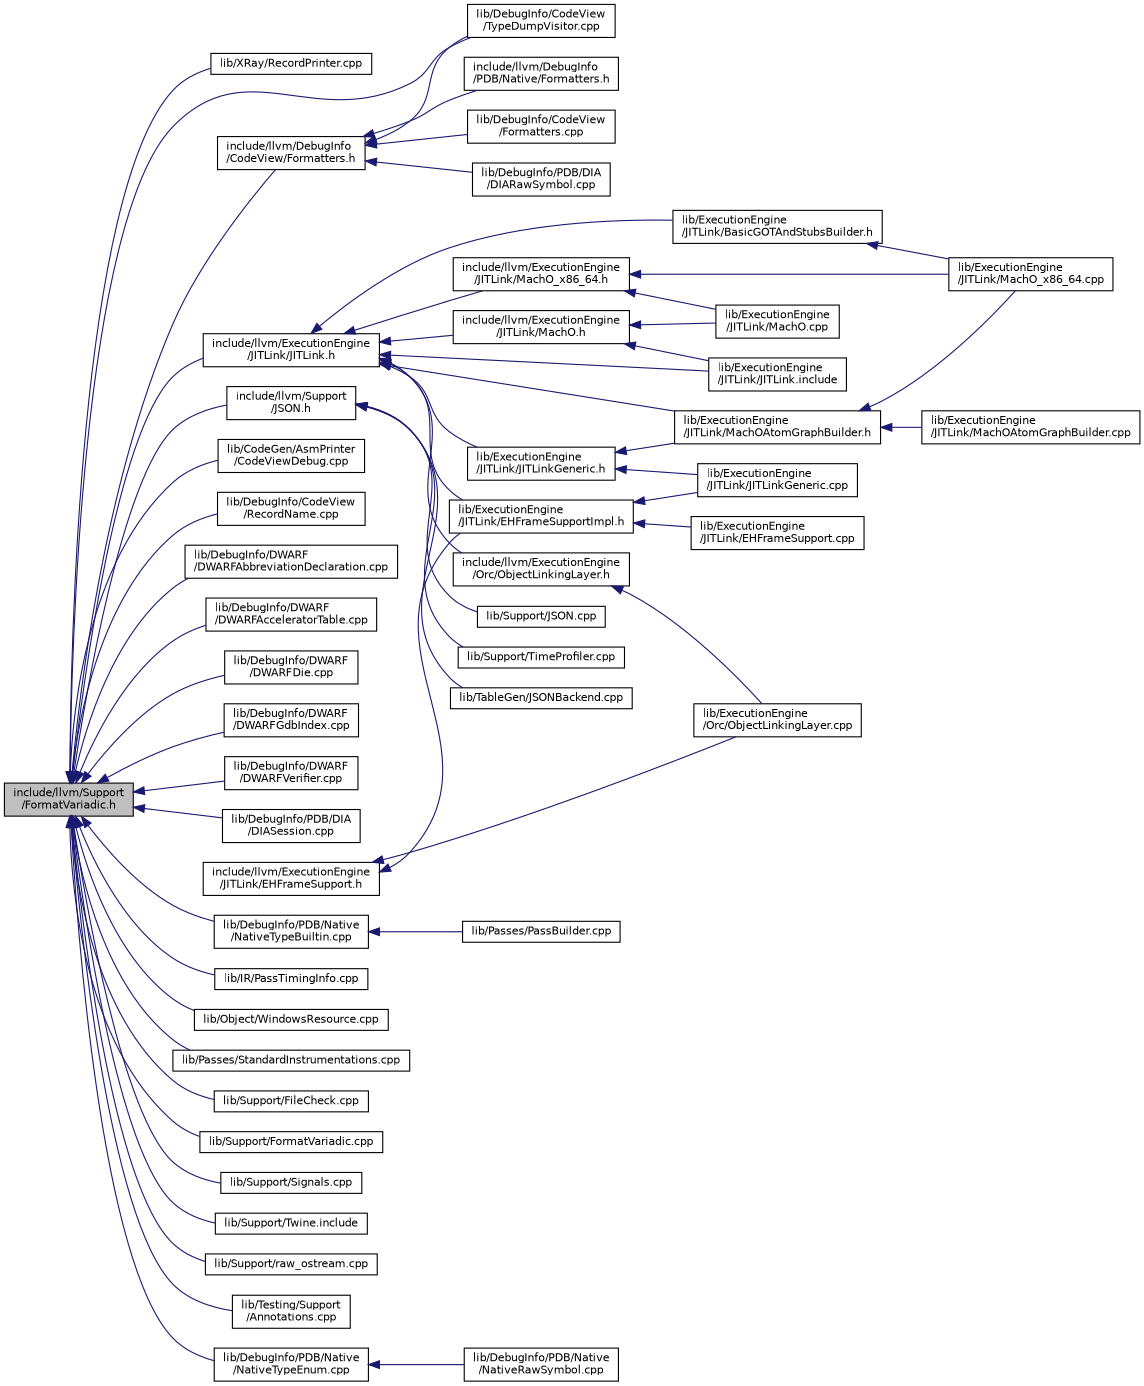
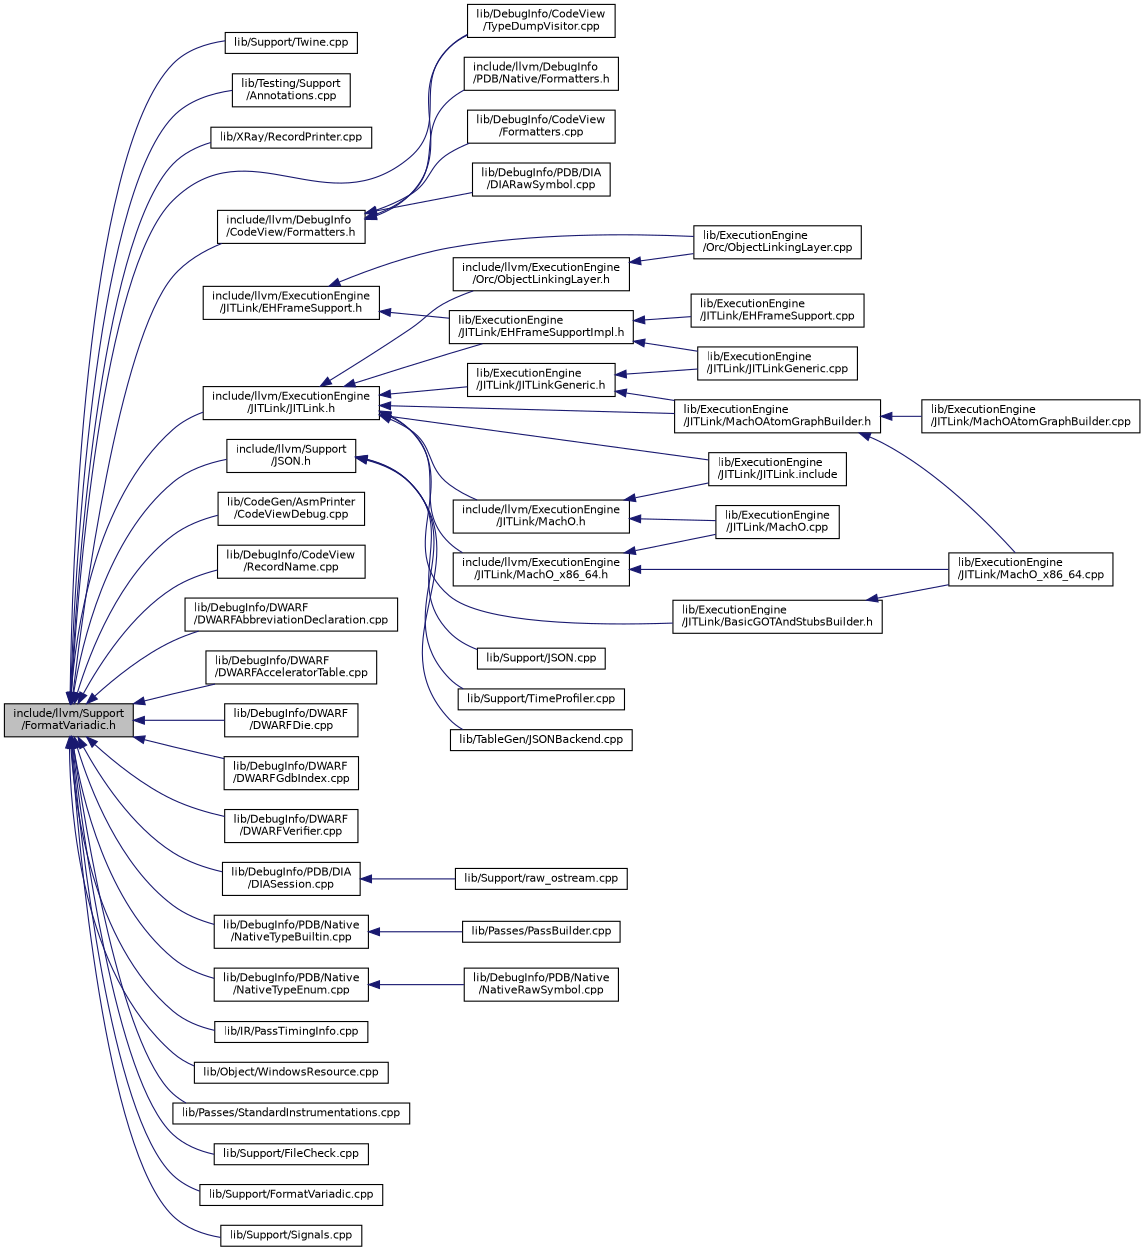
  digraph {
    rankdir=LR
    node [color=black fontname=Helvetica fontsize=10 shape=box]
    edge [color=midnightblue dir=back fontname=Helvetica fontsize=10 labelfontname=Helvetica labelfontsize=10 style=solid]
    n1 [fillcolor=grey75 fontcolor=black height=0.2 label="include/llvm/Support\l/FormatVariadic.h" style=filled width=0.4]
    n2 [height=0.2 label="include/llvm/DebugInfo\l/CodeView/Formatters.h" width=0.4]
    n3 [height=0.2 label="lib/DebugInfo/CodeView\l/TypeDumpVisitor.cpp" width=0.4]
    n4 [height=0.2 label="include/llvm/ExecutionEngine\l/JITLink/JITLink.h" width=0.4]
    n5 [height=0.2 label="include/llvm/Support\l/JSON.h" width=0.4]
    n6 [height=0.2 label="lib/CodeGen/AsmPrinter\l/CodeViewDebug.cpp" width=0.4]
    n7 [height=0.2 label="lib/DebugInfo/CodeView\l/RecordName.cpp" width=0.4]
    n8 [height=0.2 label="lib/DebugInfo/DWARF\l/DWARFAbbreviationDeclaration.cpp" width=0.4]
    n9 [height=0.2 label="lib/DebugInfo/DWARF\l/DWARFAcceleratorTable.cpp" width=0.4]
    n10 [height=0.2 label="lib/DebugInfo/DWARF\l/DWARFDie.cpp" width=0.4]
    n11 [height=0.2 label="lib/DebugInfo/DWARF\l/DWARFGdbIndex.cpp" width=0.4]
    n12 [height=0.2 label="lib/DebugInfo/DWARF\l/DWARFVerifier.cpp" width=0.4]
    n13 [height=0.2 label="lib/DebugInfo/PDB/DIA\l/DIASession.cpp" width=0.4]
    n14 [height=0.2 label="lib/DebugInfo/PDB/Native\l/NativeTypeBuiltin.cpp" width=0.4]
    n15 [height=0.2 label="lib/DebugInfo/PDB/Native\l/NativeTypeEnum.cpp" width=0.4]
    n16 [height=0.2 label="lib/IR/PassTimingInfo.cpp" width=0.4]
    n17 [height=0.2 label="lib/Object/WindowsResource.cpp" width=0.4]
    n18 [height=0.2 label="lib/Passes/StandardInstrumentations.cpp" width=0.4]
    n19 [height=0.2 label="lib/Support/FileCheck.cpp" width=0.4]
    n20 [height=0.2 label="lib/Support/FormatVariadic.cpp" width=0.4]
    n21 [height=0.2 label="lib/Support/Signals.cpp" width=0.4]
-   n22 [height=0.2 label="lib/Support/Twine.include" width=0.4]
+   n22 [height=0.2 label="lib/Support/Twine.cpp" width=0.4]
    n23 [height=0.2 label="lib/Support/raw_ostream.cpp" width=0.4]
    n24 [height=0.2 label="lib/Testing/Support\l/Annotations.cpp" width=0.4]
    n25 [height=0.2 label="lib/XRay/RecordPrinter.cpp" width=0.4]
    n26 [height=0.2 label="include/llvm/DebugInfo\l/PDB/Native/Formatters.h" width=0.4]
    n27 [height=0.2 label="lib/DebugInfo/CodeView\l/Formatters.cpp" width=0.4]
    n28 [height=0.2 label="lib/DebugInfo/PDB/DIA\l/DIARawSymbol.cpp" width=0.4]
    n29 [height=0.2 label="lib/ExecutionEngine\l/JITLink/EHFrameSupportImpl.h" width=0.4]
    n30 [height=0.2 label="include/llvm/ExecutionEngine\l/JITLink/MachO.h" width=0.4]
    n31 [height=0.2 label="lib/ExecutionEngine\l/JITLink/JITLink.include" width=0.4]
    n32 [height=0.2 label="include/llvm/ExecutionEngine\l/JITLink/MachO_x86_64.h" width=0.4]
    n33 [height=0.2 label="include/llvm/ExecutionEngine\l/Orc/ObjectLinkingLayer.h" width=0.4]
    n34 [height=0.2 label="lib/ExecutionEngine\l/JITLink/BasicGOTAndStubsBuilder.h" width=0.4]
    n35 [height=0.2 label="lib/ExecutionEngine\l/JITLink/JITLinkGeneric.h" width=0.4]
    n36 [height=0.2 label="lib/ExecutionEngine\l/JITLink/MachOAtomGraphBuilder.h" width=0.4]
    n37 [height=0.2 label="lib/Support/JSON.cpp" width=0.4]
    n38 [height=0.2 label="lib/Support/TimeProfiler.cpp" width=0.4]
    n39 [height=0.2 label="lib/TableGen/JSONBackend.cpp" width=0.4]
    n40 [height=0.2 label="lib/DebugInfo/PDB/Native\l/NativeRawSymbol.cpp" width=0.4]
    n41 [height=0.2 label="lib/Passes/PassBuilder.cpp" width=0.4]
    n42 [height=0.2 label="include/llvm/ExecutionEngine\l/JITLink/EHFrameSupport.h" width=0.4]
    n43 [height=0.2 label="lib/ExecutionEngine\l/Orc/ObjectLinkingLayer.cpp" width=0.4]
    n44 [height=0.2 label="lib/ExecutionEngine\l/JITLink/EHFrameSupport.cpp" width=0.4]
    n45 [height=0.2 label="lib/ExecutionEngine\l/JITLink/JITLinkGeneric.cpp" width=0.4]
    n46 [height=0.2 label="lib/ExecutionEngine\l/JITLink/MachO.cpp" width=0.4]
    n47 [height=0.2 label="lib/ExecutionEngine\l/JITLink/MachO_x86_64.cpp" width=0.4]
    n48 [height=0.2 label="lib/ExecutionEngine\l/JITLink/MachOAtomGraphBuilder.cpp" width=0.4]
    n1 -> n2
    n1 -> n3
    n1 -> n4
    n1 -> n5
    n1 -> n6
    n1 -> n7
    n1 -> n8
    n1 -> n9
    n1 -> n10
    n1 -> n11
    n1 -> n12
    n1 -> n13
    n1 -> n14
    n1 -> n15
    n1 -> n16
    n1 -> n17
    n1 -> n18
    n1 -> n19
    n1 -> n20
    n1 -> n21
    n1 -> n22
-   n1 -> n23
+   n13 -> n23
    n1 -> n24
    n1 -> n25
    n2 -> n3
    n2 -> n26
    n2 -> n27
    n2 -> n28
    n4 -> n29
    n4 -> n30
    n4 -> n31
    n4 -> n32
    n4 -> n33
    n4 -> n34
    n4 -> n35
    n4 -> n36
    n5 -> n37
    n5 -> n38
    n5 -> n39
    n14 -> n41
    n15 -> n40
    n29 -> n44
    n29 -> n45
    n30 -> n31
    n30 -> n46
    n32 -> n46
    n32 -> n47
    n33 -> n43
    n34 -> n47
    n35 -> n36
    n35 -> n45
    n36 -> n47
    n36 -> n48
    n42 -> n29
    n42 -> n43
  }
